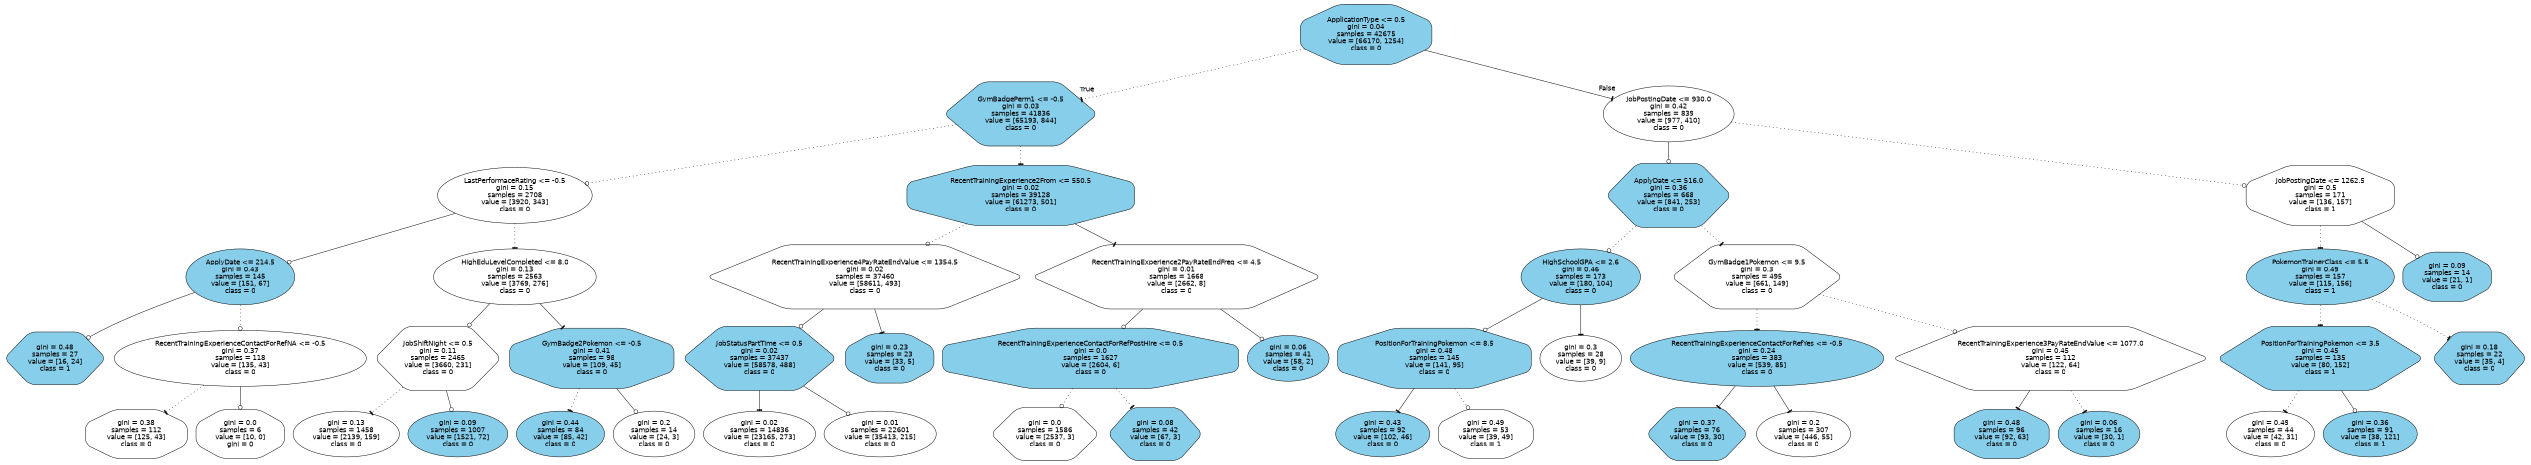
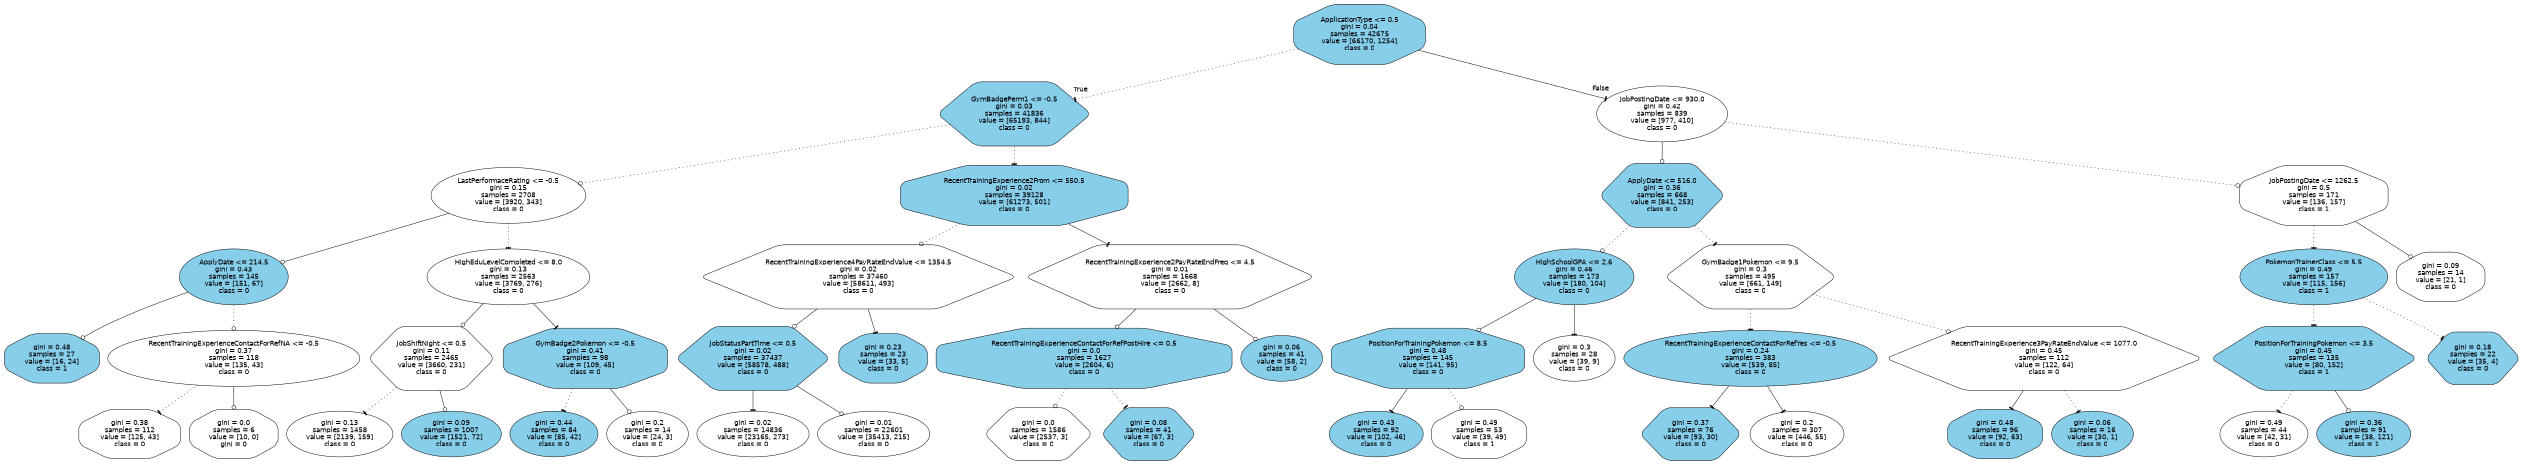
  digraph {
    node [color=black fillcolor=skyblue fontname=helvetica shape=ellipse style="filled, rounded"]
    edge [arrowhead=tee fontname=helvetica style=solid]
    n1 [label="ApplicationType <= 0.5\ngini = 0.04\nsamples = 42675\nvalue = [66170, 1254]\nclass = 0" shape=octagon]
    n2 [label="GymBadgePerm1 <= -0.5\ngini = 0.03\nsamples = 41836\nvalue = [65193, 844]\nclass = 0" shape=hexagon]
    n3 [fillcolor=white label="JobPostingDate <= 930.0\ngini = 0.42\nsamples = 839\nvalue = [977, 410]\nclass = 0"]
    n4 [fillcolor=white label="LastPerformaceRating <= -0.5\ngini = 0.15\nsamples = 2708\nvalue = [3920, 343]\nclass = 0"]
    n5 [label="RecentTrainingExperience2From <= 550.5\ngini = 0.02\nsamples = 39128\nvalue = [61273, 501]\nclass = 0" shape=octagon]
    n6 [label="ApplyDate <= 516.0\ngini = 0.36\nsamples = 668\nvalue = [841, 253]\nclass = 0" shape=hexagon]
    n7 [fillcolor=white label="JobPostingDate <= 1262.5\ngini = 0.5\nsamples = 171\nvalue = [136, 157]\nclass = 1" shape=octagon]
    n8 [label="ApplyDate <= 214.5\ngini = 0.43\nsamples = 145\nvalue = [151, 67]\nclass = 0"]
    n9 [fillcolor=white label="HighEduLevelCompleted <= 8.0\ngini = 0.13\nsamples = 2563\nvalue = [3769, 276]\nclass = 0"]
    n10 [fillcolor=white label="RecentTrainingExperience4PayRateEndValue <= 1354.5\ngini = 0.02\nsamples = 37460\nvalue = [58611, 493]\nclass = 0" shape=hexagon]
    n11 [fillcolor=white label="RecentTrainingExperience2PayRateEndFreq <= 4.5\ngini = 0.01\nsamples = 1668\nvalue = [2662, 8]\nclass = 0" shape=hexagon]
-   n12 [label="gini = 0.48\nsamples = 27\nvalue = [16, 24]\nclass = 1" shape=hexagon]
+   n12 [label="gini = 0.48\nsamples = 27\nvalue = [16, 24]\nclass = 1" shape=octagon]
    n13 [fillcolor=white label="RecentTrainingExperienceContactForRefNA <= -0.5\ngini = 0.37\nsamples = 118\nvalue = [135, 43]\nclass = 0"]
    n14 [fillcolor=white label="JobShiftNight <= 0.5\ngini = 0.11\nsamples = 2465\nvalue = [3660, 231]\nclass = 0" shape=hexagon]
    n15 [label="GymBadge2Pokemon <= -0.5\ngini = 0.41\nsamples = 98\nvalue = [109, 45]\nclass = 0" shape=octagon]
    n16 [fillcolor=white label="gini = 0.38\nsamples = 112\nvalue = [125, 43]\nclass = 0" shape=octagon]
    n17 [fillcolor=white label="gini = 0.0\nsamples = 6\nvalue = [10, 0]\ngini = 0" shape=octagon]
    n18 [fillcolor=white label="gini = 0.13\nsamples = 1458\nvalue = [2139, 159]\nclass = 0"]
    n19 [label="gini = 0.09\nsamples = 1007\nvalue = [1521, 72]\nclass = 0"]
    n20 [label="gini = 0.44\nsamples = 84\nvalue = [85, 42]\nclass = 0"]
    n21 [fillcolor=white label="gini = 0.2\nsamples = 14\nvalue = [24, 3]\nclass = 0"]
    n22 [label="JobStatusPartTime <= 0.5\ngini = 0.02\nsamples = 37437\nvalue = [58578, 488]\nclass = 0" shape=hexagon]
    n23 [label="gini = 0.23\nsamples = 23\nvalue = [33, 5]\nclass = 0" shape=octagon]
    n24 [label="RecentTrainingExperienceContactForRefPostHire <= 0.5\ngini = 0.0\nsamples = 1627\nvalue = [2604, 6]\nclass = 0" shape=octagon]
    n25 [label="gini = 0.06\nsamples = 41\nvalue = [58, 2]\nclass = 0"]
    n26 [fillcolor=white label="gini = 0.02\nsamples = 14836\nvalue = [23165, 273]\nclass = 0"]
    n27 [fillcolor=white label="gini = 0.01\nsamples = 22601\nvalue = [35413, 215]\nclass = 0"]
    n28 [fillcolor=white label="gini = 0.0\nsamples = 1586\nvalue = [2537, 3]\nclass = 0" shape=hexagon]
-   n29 [label="gini = 0.08\nsamples = 42\nvalue = [67, 3]\nclass = 0" shape=hexagon]
+   n29 [label="gini = 0.08\nsamples = 41\nvalue = [67, 3]\nclass = 0" shape=hexagon]
    n30 [label="HighSchoolGPA <= 2.6\ngini = 0.46\nsamples = 173\nvalue = [180, 104]\nclass = 0"]
    n31 [fillcolor=white label="GymBadge1Pokemon <= 9.5\ngini = 0.3\nsamples = 495\nvalue = [661, 149]\nclass = 0" shape=hexagon]
    n32 [label="PokemonTrainerClass <= 5.5\ngini = 0.49\nsamples = 157\nvalue = [115, 156]\nclass = 1"]
-   n33 [label="gini = 0.09\nsamples = 14\nvalue = [21, 1]\nclass = 0" shape=octagon]
+   n33 [fillcolor=white label="gini = 0.09\nsamples = 14\nvalue = [21, 1]\nclass = 0" shape=octagon]
    n34 [label="PositionForTrainingPokemon <= 8.5\ngini = 0.48\nsamples = 145\nvalue = [141, 95]\nclass = 0" shape=octagon]
    n35 [fillcolor=white label="gini = 0.3\nsamples = 28\nvalue = [39, 9]\nclass = 0"]
    n36 [label="RecentTrainingExperienceContactForRefYes <= -0.5\ngini = 0.24\nsamples = 383\nvalue = [539, 85]\nclass = 0"]
    n37 [fillcolor=white label="RecentTrainingExperience3PayRateEndValue <= 1077.0\ngini = 0.45\nsamples = 112\nvalue = [122, 64]\nclass = 0" shape=hexagon]
    n38 [label="gini = 0.43\nsamples = 92\nvalue = [102, 46]\nclass = 0"]
    n39 [fillcolor=white label="gini = 0.49\nsamples = 53\nvalue = [39, 49]\nclass = 1" shape=octagon]
    n40 [label="gini = 0.37\nsamples = 76\nvalue = [93, 30]\nclass = 0" shape=hexagon]
    n41 [fillcolor=white label="gini = 0.2\nsamples = 307\nvalue = [446, 55]\nclass = 0"]
    n42 [label="gini = 0.48\nsamples = 96\nvalue = [92, 63]\nclass = 0" shape=octagon]
    n43 [label="gini = 0.06\nsamples = 16\nvalue = [30, 1]\nclass = 0"]
    n44 [label="PositionForTrainingPokemon <= 3.5\ngini = 0.45\nsamples = 135\nvalue = [80, 152]\nclass = 1" shape=hexagon]
    n45 [label="gini = 0.18\nsamples = 22\nvalue = [35, 4]\nclass = 0" shape=hexagon]
    n46 [fillcolor=white label="gini = 0.49\nsamples = 44\nvalue = [42, 31]\nclass = 0"]
    n47 [label="gini = 0.36\nsamples = 91\nvalue = [38, 121]\nclass = 1"]
    n1 -> n2 [headlabel=True labelangle=45 labeldistance=2.5 style=dotted]
    n1 -> n3 [headlabel=False labelangle=-45 labeldistance=2.5]
    n2 -> n4 [arrowhead=odot style=dotted]
    n2 -> n5 [style=dotted]
    n3 -> n6 [arrowhead=odot]
    n3 -> n7 [arrowhead=odot style=dotted]
    n4 -> n8 [arrowhead=odot]
    n4 -> n9 [style=dotted]
    n5 -> n10 [arrowhead=odot style=dotted]
    n5 -> n11
    n6 -> n30 [arrowhead=odot style=dotted]
    n6 -> n31 [style=dotted]
    n7 -> n32 [style=dotted]
    n7 -> n33 [arrowhead=odot]
    n8 -> n12 [arrowhead=odot]
    n8 -> n13 [arrowhead=odot style=dotted]
    n9 -> n14 [arrowhead=odot]
    n9 -> n15
    n10 -> n22 [arrowhead=odot]
    n10 -> n23
    n11 -> n24 [arrowhead=odot]
    n11 -> n25 [arrowhead=odot]
    n13 -> n16 [style=dotted]
    n13 -> n17 [arrowhead=odot]
    n14 -> n18 [style=dotted]
    n14 -> n19 [arrowhead=odot]
    n15 -> n20 [style=dotted]
    n15 -> n21 [arrowhead=odot]
    n22 -> n26
    n22 -> n27 [arrowhead=odot]
    n24 -> n28 [arrowhead=odot style=dotted]
    n24 -> n29 [style=dotted]
    n30 -> n34 [arrowhead=odot]
    n30 -> n35
    n31 -> n36 [style=dotted]
    n31 -> n37 [arrowhead=odot style=dotted]
    n32 -> n44 [style=dotted]
    n32 -> n45 [style=dotted]
    n34 -> n38
    n34 -> n39 [arrowhead=odot style=dotted]
    n36 -> n40
    n36 -> n41
    n37 -> n42
    n37 -> n43 [style=dotted]
    n44 -> n46 [style=dotted]
    n44 -> n47 [arrowhead=odot]
  }
